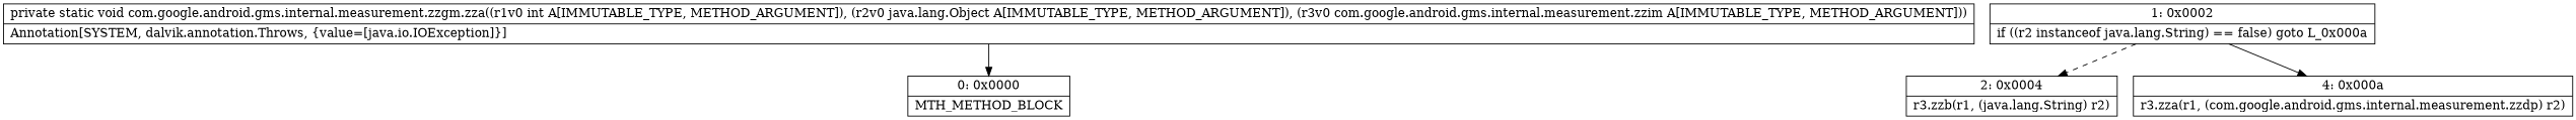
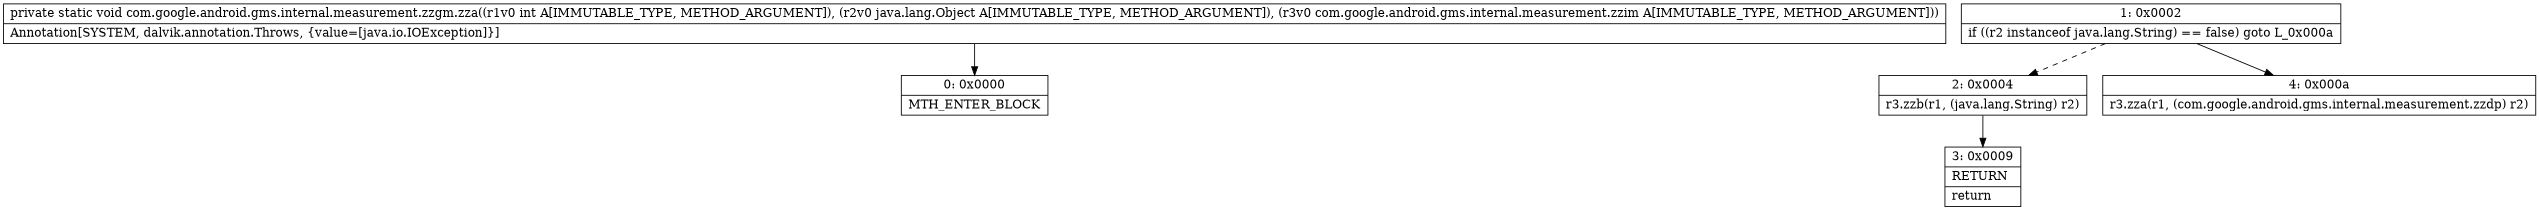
  digraph {
    node [shape=record]
-   n1 [label="{0\:\ 0x0000|MTH_METHOD_BLOCK\l}"]
+   n1 [label="{0\:\ 0x0000|MTH_ENTER_BLOCK\l}"]
    n2 [label="{1\:\ 0x0002|if ((r2 instanceof java.lang.String) == false) goto L_0x000a\l}"]
    n3 [label="{2\:\ 0x0004|r3.zzb(r1, (java.lang.String) r2)\l}"]
    n4 [label="{4\:\ 0x000a|r3.zza(r1, (com.google.android.gms.internal.measurement.zzdp) r2)\l}"]
+   n5 [label="{3\:\ 0x0009|RETURN\l|return\l}"]
    n6 [label="{private static void com.google.android.gms.internal.measurement.zzgm.zza((r1v0 int A[IMMUTABLE_TYPE, METHOD_ARGUMENT]), (r2v0 java.lang.Object A[IMMUTABLE_TYPE, METHOD_ARGUMENT]), (r3v0 com.google.android.gms.internal.measurement.zzim A[IMMUTABLE_TYPE, METHOD_ARGUMENT]))  | Annotation[SYSTEM, dalvik.annotation.Throws, \{value=[java.io.IOException]\}]\l}"]
    n2 -> n3 [style=dashed]
    n2 -> n4
+   n3 -> n5
    n6 -> n1
  }
